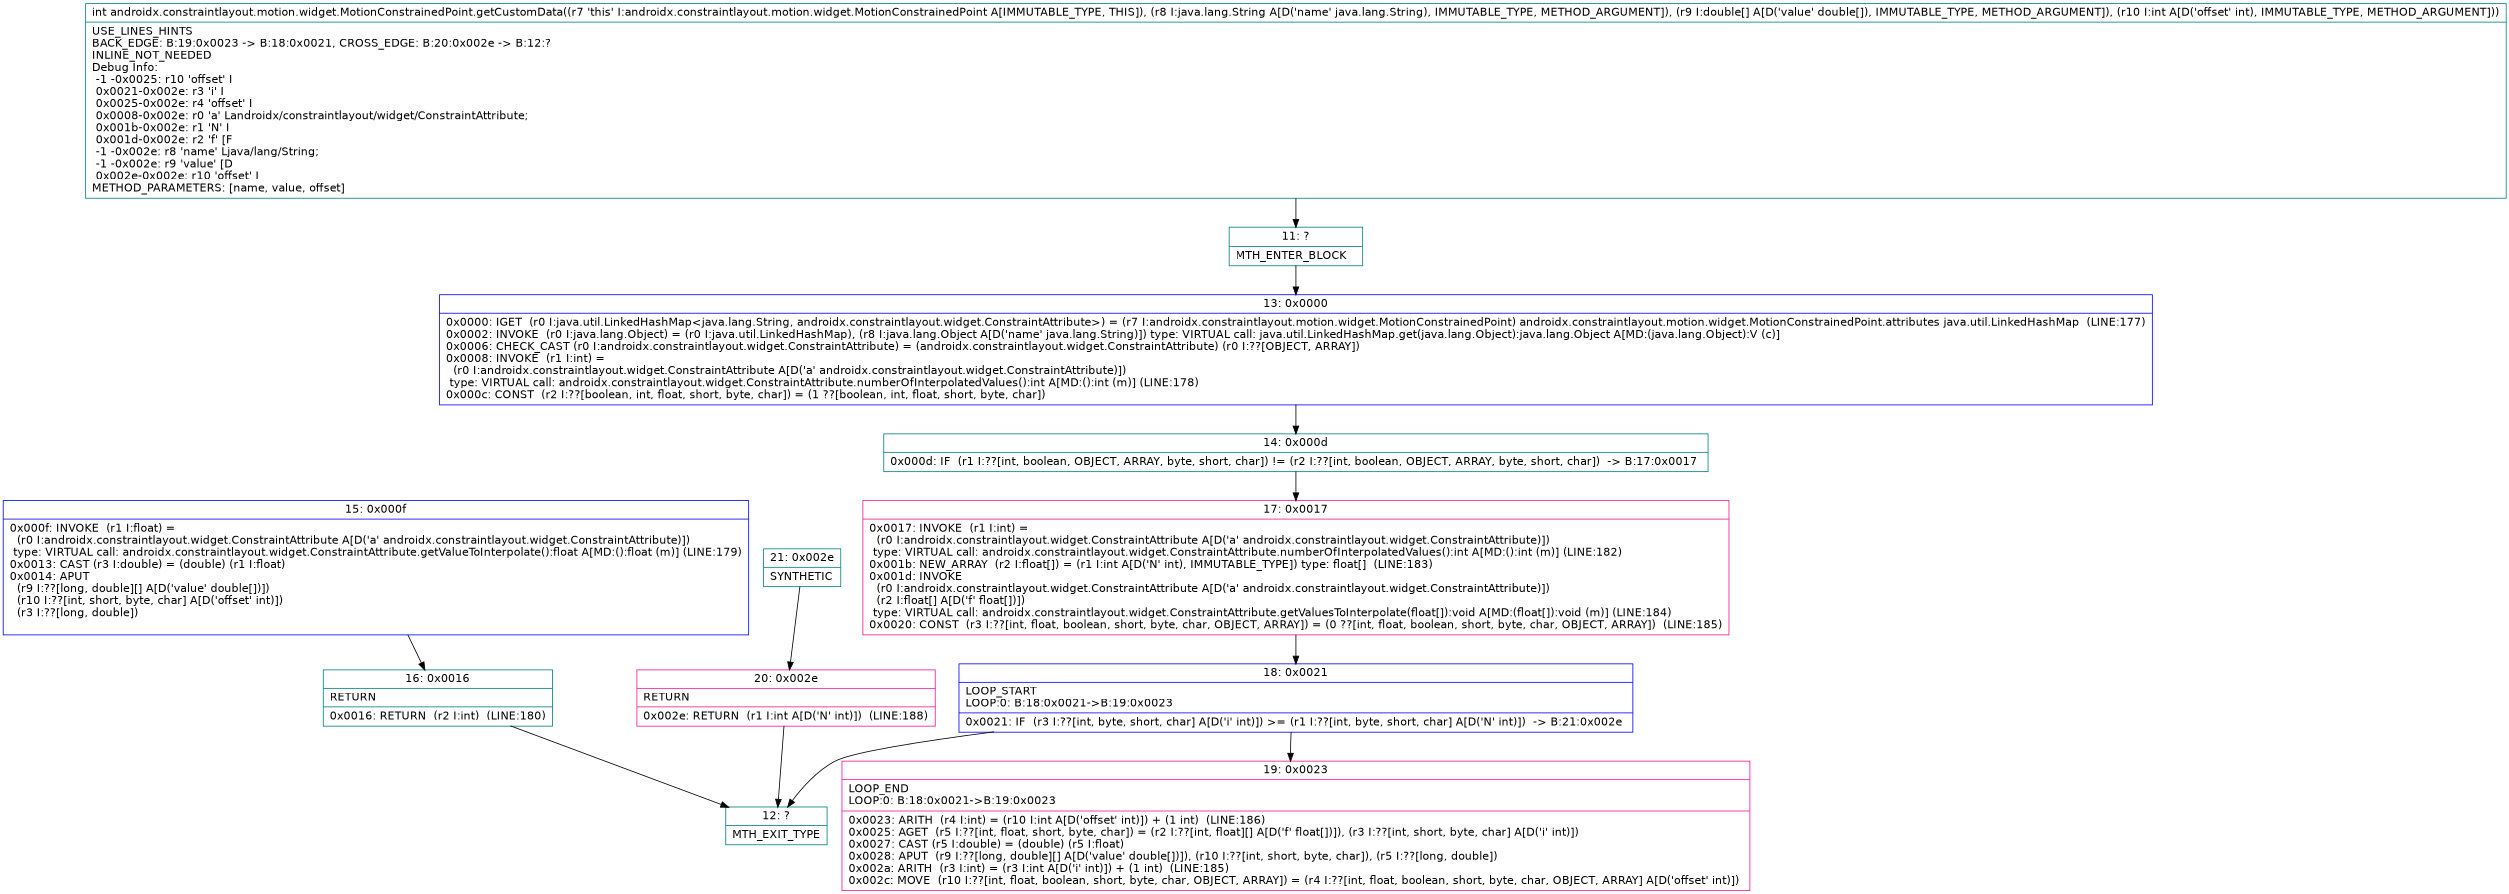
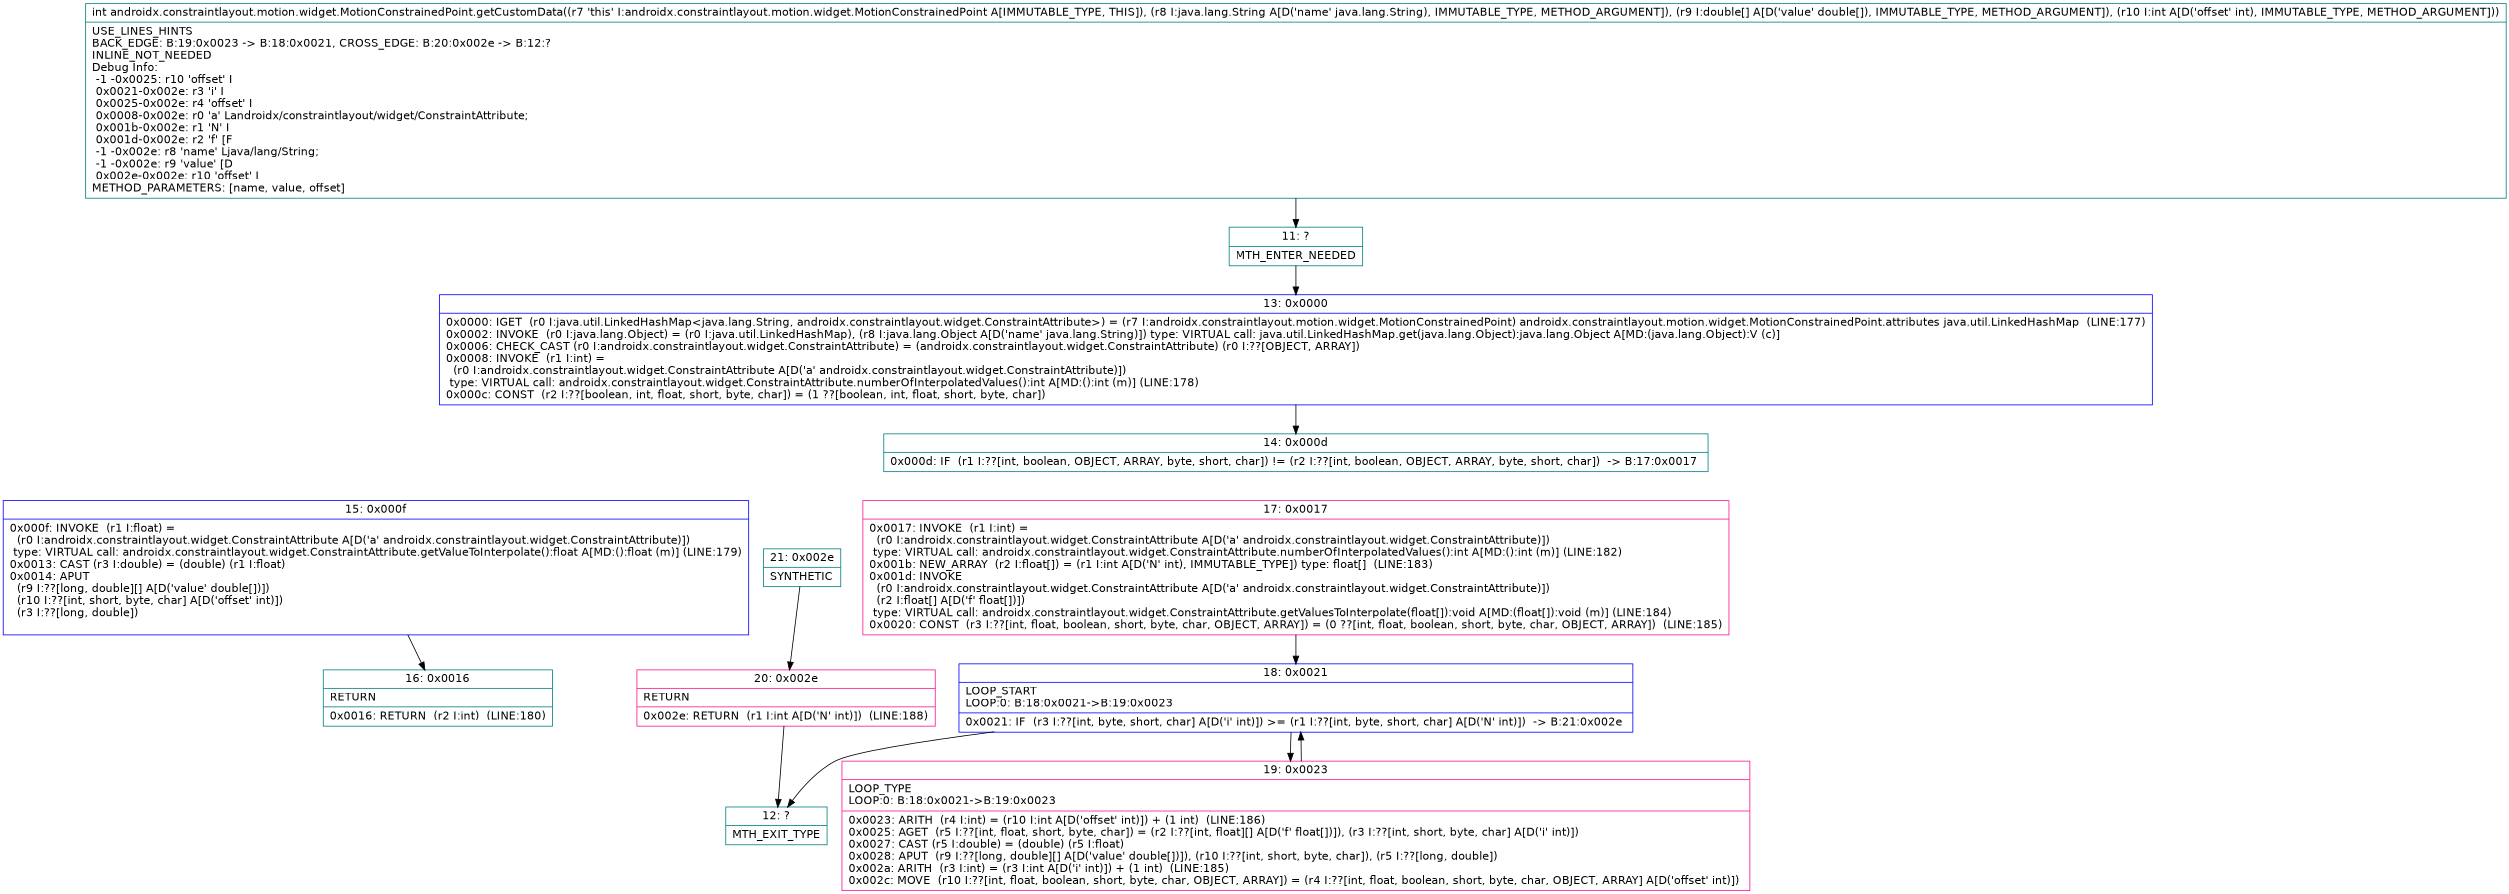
  digraph {
    fontname="DejaVu Sans"
    node [color=teal fontname="DejaVu Sans" shape=record]
    edge [fontname="DejaVu Sans"]
-   n1 [label="{11\:\ ?|MTH_ENTER_BLOCK\l}"]
+   n1 [label="{11\:\ ?|MTH_ENTER_NEEDED\l}"]
    n2 [color=blue label="{13\:\ 0x0000|0x0000: IGET  (r0 I:java.util.LinkedHashMap\<java.lang.String, androidx.constraintlayout.widget.ConstraintAttribute\>) = (r7 I:androidx.constraintlayout.motion.widget.MotionConstrainedPoint) androidx.constraintlayout.motion.widget.MotionConstrainedPoint.attributes java.util.LinkedHashMap  (LINE:177)\l0x0002: INVOKE  (r0 I:java.lang.Object) = (r0 I:java.util.LinkedHashMap), (r8 I:java.lang.Object A[D('name' java.lang.String)]) type: VIRTUAL call: java.util.LinkedHashMap.get(java.lang.Object):java.lang.Object A[MD:(java.lang.Object):V (c)]\l0x0006: CHECK_CAST (r0 I:androidx.constraintlayout.widget.ConstraintAttribute) = (androidx.constraintlayout.widget.ConstraintAttribute) (r0 I:??[OBJECT, ARRAY]) \l0x0008: INVOKE  (r1 I:int) = \l  (r0 I:androidx.constraintlayout.widget.ConstraintAttribute A[D('a' androidx.constraintlayout.widget.ConstraintAttribute)])\l type: VIRTUAL call: androidx.constraintlayout.widget.ConstraintAttribute.numberOfInterpolatedValues():int A[MD:():int (m)] (LINE:178)\l0x000c: CONST  (r2 I:??[boolean, int, float, short, byte, char]) = (1 ??[boolean, int, float, short, byte, char]) \l}"]
    n3 [label="{14\:\ 0x000d|0x000d: IF  (r1 I:??[int, boolean, OBJECT, ARRAY, byte, short, char]) != (r2 I:??[int, boolean, OBJECT, ARRAY, byte, short, char])  \-\> B:17:0x0017 \l}"]
    n4 [color=deeppink label="{17\:\ 0x0017|0x0017: INVOKE  (r1 I:int) = \l  (r0 I:androidx.constraintlayout.widget.ConstraintAttribute A[D('a' androidx.constraintlayout.widget.ConstraintAttribute)])\l type: VIRTUAL call: androidx.constraintlayout.widget.ConstraintAttribute.numberOfInterpolatedValues():int A[MD:():int (m)] (LINE:182)\l0x001b: NEW_ARRAY  (r2 I:float[]) = (r1 I:int A[D('N' int), IMMUTABLE_TYPE]) type: float[]  (LINE:183)\l0x001d: INVOKE  \l  (r0 I:androidx.constraintlayout.widget.ConstraintAttribute A[D('a' androidx.constraintlayout.widget.ConstraintAttribute)])\l  (r2 I:float[] A[D('f' float[])])\l type: VIRTUAL call: androidx.constraintlayout.widget.ConstraintAttribute.getValuesToInterpolate(float[]):void A[MD:(float[]):void (m)] (LINE:184)\l0x0020: CONST  (r3 I:??[int, float, boolean, short, byte, char, OBJECT, ARRAY]) = (0 ??[int, float, boolean, short, byte, char, OBJECT, ARRAY])  (LINE:185)\l}"]
    n5 [color=blue label="{15\:\ 0x000f|0x000f: INVOKE  (r1 I:float) = \l  (r0 I:androidx.constraintlayout.widget.ConstraintAttribute A[D('a' androidx.constraintlayout.widget.ConstraintAttribute)])\l type: VIRTUAL call: androidx.constraintlayout.widget.ConstraintAttribute.getValueToInterpolate():float A[MD:():float (m)] (LINE:179)\l0x0013: CAST (r3 I:double) = (double) (r1 I:float) \l0x0014: APUT  \l  (r9 I:??[long, double][] A[D('value' double[])])\l  (r10 I:??[int, short, byte, char] A[D('offset' int)])\l  (r3 I:??[long, double])\l \l}"]
    n6 [label="{16\:\ 0x0016|RETURN\l|0x0016: RETURN  (r2 I:int)  (LINE:180)\l}"]
    n7 [color=blue label="{18\:\ 0x0021|LOOP_START\lLOOP:0: B:18:0x0021\-\>B:19:0x0023\l|0x0021: IF  (r3 I:??[int, byte, short, char] A[D('i' int)]) \>= (r1 I:??[int, byte, short, char] A[D('N' int)])  \-\> B:21:0x002e \l}"]
    n8 [label="{12\:\ ?|MTH_EXIT_TYPE\l}"]
-   n9 [color=deeppink label="{19\:\ 0x0023|LOOP_END\lLOOP:0: B:18:0x0021\-\>B:19:0x0023\l|0x0023: ARITH  (r4 I:int) = (r10 I:int A[D('offset' int)]) + (1 int)  (LINE:186)\l0x0025: AGET  (r5 I:??[int, float, short, byte, char]) = (r2 I:??[int, float][] A[D('f' float[])]), (r3 I:??[int, short, byte, char] A[D('i' int)]) \l0x0027: CAST (r5 I:double) = (double) (r5 I:float) \l0x0028: APUT  (r9 I:??[long, double][] A[D('value' double[])]), (r10 I:??[int, short, byte, char]), (r5 I:??[long, double]) \l0x002a: ARITH  (r3 I:int) = (r3 I:int A[D('i' int)]) + (1 int)  (LINE:185)\l0x002c: MOVE  (r10 I:??[int, float, boolean, short, byte, char, OBJECT, ARRAY]) = (r4 I:??[int, float, boolean, short, byte, char, OBJECT, ARRAY] A[D('offset' int)]) \l}"]
+   n9 [color=deeppink label="{19\:\ 0x0023|LOOP_TYPE\lLOOP:0: B:18:0x0021\-\>B:19:0x0023\l|0x0023: ARITH  (r4 I:int) = (r10 I:int A[D('offset' int)]) + (1 int)  (LINE:186)\l0x0025: AGET  (r5 I:??[int, float, short, byte, char]) = (r2 I:??[int, float][] A[D('f' float[])]), (r3 I:??[int, short, byte, char] A[D('i' int)]) \l0x0027: CAST (r5 I:double) = (double) (r5 I:float) \l0x0028: APUT  (r9 I:??[long, double][] A[D('value' double[])]), (r10 I:??[int, short, byte, char]), (r5 I:??[long, double]) \l0x002a: ARITH  (r3 I:int) = (r3 I:int A[D('i' int)]) + (1 int)  (LINE:185)\l0x002c: MOVE  (r10 I:??[int, float, boolean, short, byte, char, OBJECT, ARRAY]) = (r4 I:??[int, float, boolean, short, byte, char, OBJECT, ARRAY] A[D('offset' int)]) \l}"]
    n10 [label="{21\:\ 0x002e|SYNTHETIC\l}"]
    n11 [color=deeppink label="{20\:\ 0x002e|RETURN\l|0x002e: RETURN  (r1 I:int A[D('N' int)])  (LINE:188)\l}"]
    n12 [label="{int androidx.constraintlayout.motion.widget.MotionConstrainedPoint.getCustomData((r7 'this' I:androidx.constraintlayout.motion.widget.MotionConstrainedPoint A[IMMUTABLE_TYPE, THIS]), (r8 I:java.lang.String A[D('name' java.lang.String), IMMUTABLE_TYPE, METHOD_ARGUMENT]), (r9 I:double[] A[D('value' double[]), IMMUTABLE_TYPE, METHOD_ARGUMENT]), (r10 I:int A[D('offset' int), IMMUTABLE_TYPE, METHOD_ARGUMENT]))  | USE_LINES_HINTS\lBACK_EDGE: B:19:0x0023 \-\> B:18:0x0021, CROSS_EDGE: B:20:0x002e \-\> B:12:?\lINLINE_NOT_NEEDED\lDebug Info:\l  \-1 \-0x0025: r10 'offset' I\l  0x0021\-0x002e: r3 'i' I\l  0x0025\-0x002e: r4 'offset' I\l  0x0008\-0x002e: r0 'a' Landroidx\/constraintlayout\/widget\/ConstraintAttribute;\l  0x001b\-0x002e: r1 'N' I\l  0x001d\-0x002e: r2 'f' [F\l  \-1 \-0x002e: r8 'name' Ljava\/lang\/String;\l  \-1 \-0x002e: r9 'value' [D\l  0x002e\-0x002e: r10 'offset' I\lMETHOD_PARAMETERS: [name, value, offset]\l}"]
    n1 -> n2
    n2 -> n3
-   n3 -> n4
    n4 -> n7
    n5 -> n6
-   n6 -> n8
    n7 -> n8
    n7 -> n9 [style=solid]
+   n9 -> n7
    n10 -> n11
    n11 -> n8
    n12 -> n1
  }
